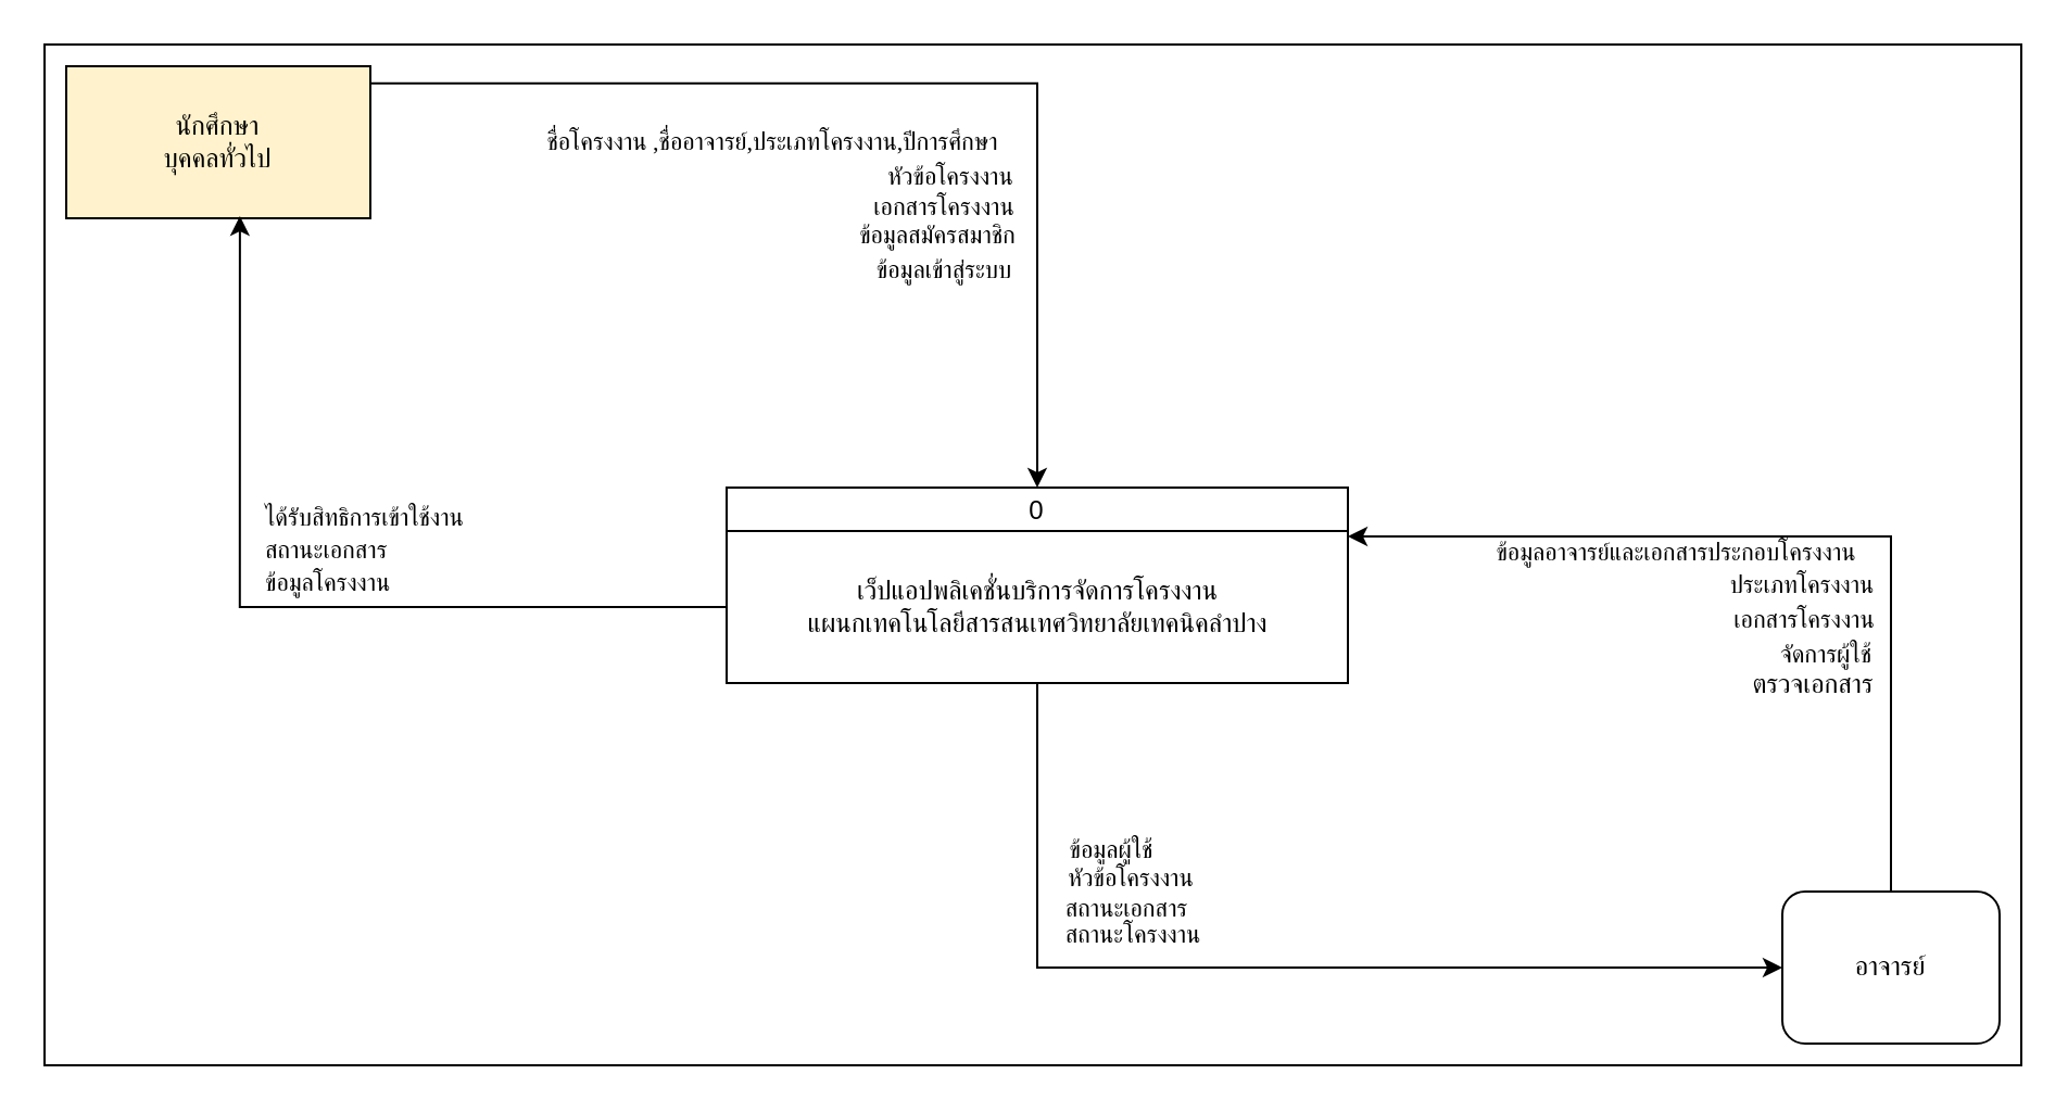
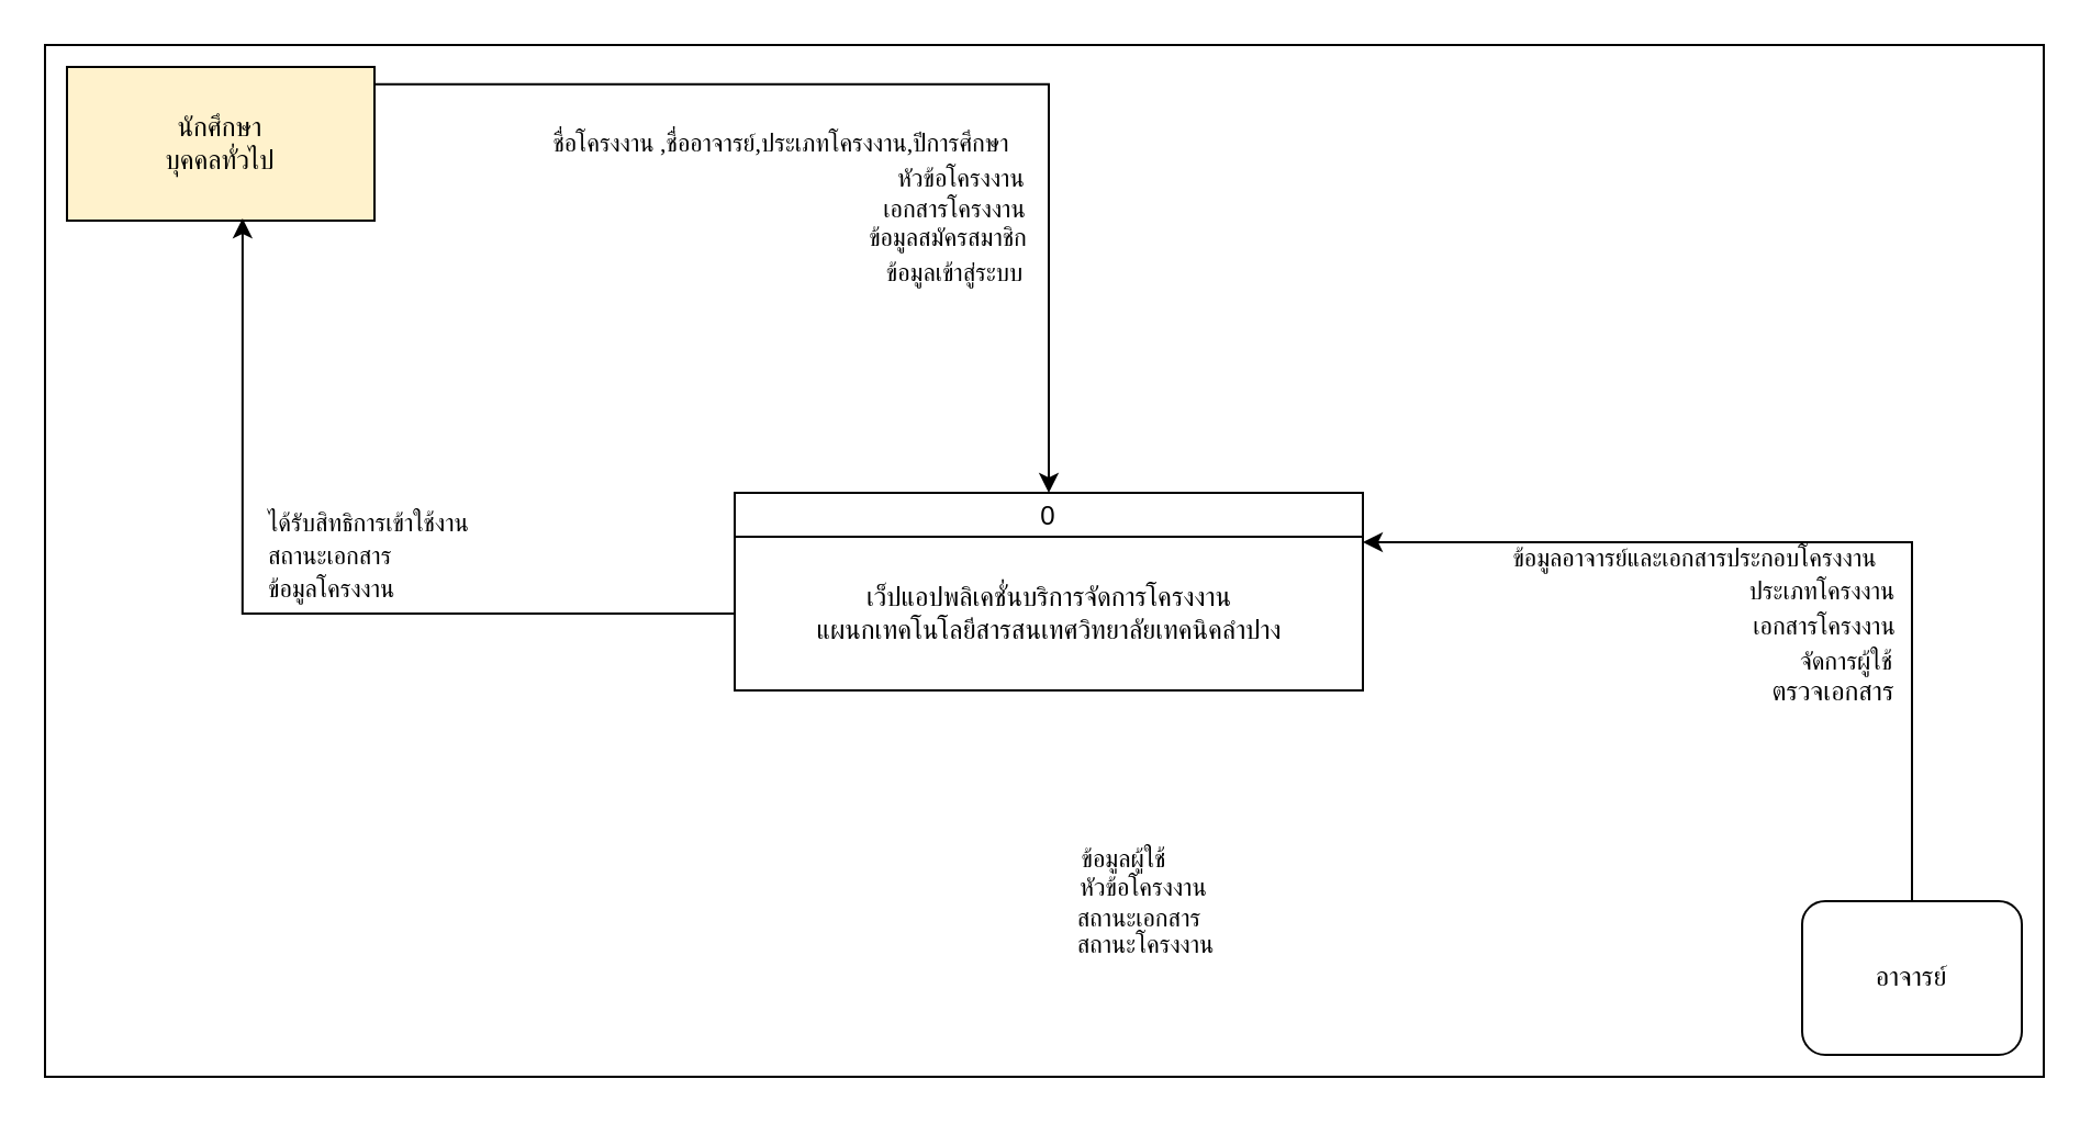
  <mxCell id="0" />
  <mxCell id="1" parent="0" />
  <mxCell id="2" value="" style="group" vertex="1" connectable="0" parent="1"><mxGeometry x="30" y="30" width="900" height="460" as="geometry" /></mxCell>
  <mxCell id="3" value="" style="rounded=0;whiteSpace=wrap;html=1;" vertex="1" parent="2"><mxGeometry x="-10" y="-10" width="910" height="470" as="geometry" /></mxCell>
  <mxCell id="4" value="0" style="swimlane;fontStyle=0;childLayout=stackLayout;horizontal=1;startSize=20;fillColor=#ffffff;horizontalStack=0;resizeParent=1;resizeParentMax=0;resizeLast=0;collapsible=0;marginBottom=0;swimlaneFillColor=#ffffff;container=0;" vertex="1" parent="2"><mxGeometry x="304" y="194" width="286" height="90" as="geometry" /></mxCell>
  <mxCell id="5" style="edgeStyle=orthogonalEdgeStyle;rounded=0;orthogonalLoop=1;jettySize=auto;html=1;entryX=0.5;entryY=0;entryDx=0;entryDy=0;exitX=0.993;exitY=0.113;exitDx=0;exitDy=0;exitPerimeter=0;" edge="1" parent="2" source="6" target="4"><mxGeometry relative="1" as="geometry" /></mxCell>
  <mxCell id="6" value="นักศึกษา&lt;div&gt;บุคคลทั่วไป&lt;/div&gt;" style="html=1;dashed=0;whiteSpace=wrap;container=0;fillColor=#fff2cc;" vertex="1" parent="2"><mxGeometry width="140" height="70" as="geometry" /></mxCell>
  <mxCell id="7" style="edgeStyle=orthogonalEdgeStyle;rounded=0;orthogonalLoop=1;jettySize=auto;html=1;entryX=1;entryY=0.25;entryDx=0;entryDy=0;" edge="1" parent="2" source="8" target="4"><mxGeometry relative="1" as="geometry"><Array as="points"><mxPoint x="840" y="217" /></Array></mxGeometry></mxCell>
  <mxCell id="8" value="อาจารย์" style="html=1;dashed=0;whiteSpace=wrap;container=0;rounded=1;" vertex="1" parent="2"><mxGeometry x="790" y="380" width="100" height="70" as="geometry" /></mxCell>
  <mxCell id="9" style="edgeStyle=orthogonalEdgeStyle;rounded=0;orthogonalLoop=1;jettySize=auto;html=1;entryX=0.571;entryY=0.986;entryDx=0;entryDy=0;entryPerimeter=0;" edge="1" parent="2" source="15" target="6"><mxGeometry relative="1" as="geometry" /></mxCell>
  <mxCell id="10" value="หัวข้อโครงงาน" style="edgeLabel;html=1;align=center;verticalAlign=middle;resizable=0;points=[];container=0;fontStyle=0;fontFamily=Sarabun;fontSource=https%3A%2F%2Ffonts.googleapis.com%2Fcss%3Ffamily%3DSarabun;labelBackgroundColor=none;" vertex="1" connectable="0" parent="2"><mxGeometry x="406.996" y="50.0" as="geometry" /></mxCell>
  <mxCell id="11" value="เอกสารโครงงาน" style="edgeLabel;html=1;align=center;verticalAlign=middle;resizable=0;points=[];container=0;fontStyle=0;fontFamily=Sarabun;fontSource=https%3A%2F%2Ffonts.googleapis.com%2Fcss%3Ffamily%3DSarabun;labelBackgroundColor=none;" vertex="1" connectable="0" parent="2"><mxGeometry x="403.993" y="64.0" as="geometry" /></mxCell>
  <mxCell id="12" value="ข้อมูลเข้าสู่ระบบ" style="edgeLabel;html=1;align=center;verticalAlign=middle;resizable=0;points=[];container=0;fontStyle=0;fontFamily=Sarabun;fontSource=https%3A%2F%2Ffonts.googleapis.com%2Fcss%3Ffamily%3DSarabun;labelBackgroundColor=none;" vertex="1" connectable="0" parent="2"><mxGeometry x="403.991" y="93.0" as="geometry" /></mxCell>
  <mxCell id="13" value="ข้อมูลสมัครสมาชิก" style="edgeLabel;html=1;align=center;verticalAlign=middle;resizable=0;points=[];container=0;fontStyle=0;fontFamily=Sarabun;fontSource=https%3A%2F%2Ffonts.googleapis.com%2Fcss%3Ffamily%3DSarabun;labelBackgroundColor=none;" vertex="1" connectable="0" parent="2"><mxGeometry x="400.005" y="77.997" as="geometry" /></mxCell>
- <mxCell id="14" style="edgeStyle=orthogonalEdgeStyle;rounded=0;orthogonalLoop=1;jettySize=auto;html=1;entryX=0;entryY=0.5;entryDx=0;entryDy=0;" edge="1" parent="2" source="15" target="8"><mxGeometry relative="1" as="geometry"><Array as="points"><mxPoint x="447" y="415" /></Array></mxGeometry></mxCell>
  <mxCell id="15" value="&lt;div&gt;&lt;br&gt;&lt;/div&gt;เว็ปแอปพลิเคชั่นบริการจัดการโครงงาน&lt;div&gt;แผนกเทคโนโลยีสารสนเทศวิทยาลัยเทคนิคลำปาง&lt;/div&gt;&lt;div&gt;&lt;br&gt;&lt;/div&gt;" style="text;html=1;align=center;verticalAlign=middle;resizable=0;points=[];autosize=1;strokeColor=none;fillColor=none;container=0;" vertex="1" parent="2"><mxGeometry x="304" y="214" width="286" height="70" as="geometry" /></mxCell>
  <mxCell id="16" value="&lt;span style=&quot;font-size: 11px;&quot;&gt;ชื่อโครงงาน ,ชื่ออาจารย์,ประเภทโครงงาน,ปีการศึกษา&lt;/span&gt;" style="text;html=1;align=center;verticalAlign=middle;resizable=0;points=[];autosize=1;strokeColor=none;fillColor=none;fontStyle=0;fontFamily=Sarabun;fontSource=https%3A%2F%2Ffonts.googleapis.com%2Fcss%3Ffamily%3DSarabun;labelBackgroundColor=none;" vertex="1" parent="2"><mxGeometry x="195" y="20" width="260" height="30" as="geometry" /></mxCell>
  <mxCell id="17" value="&lt;span style=&quot;color: rgb(0, 0, 0); font-family: Helvetica; font-size: 11px; font-style: normal; font-variant-ligatures: normal; font-variant-caps: normal; font-weight: 400; letter-spacing: normal; orphans: 2; text-align: center; text-indent: 0px; text-transform: none; widows: 2; word-spacing: 0px; -webkit-text-stroke-width: 0px; white-space: nowrap; background-color: rgb(255, 255, 255); text-decoration-thickness: initial; text-decoration-style: initial; text-decoration-color: initial; display: inline !important; float: none;&quot;&gt;ข้อมูลโครงงาน&lt;/span&gt;" style="text;whiteSpace=wrap;html=1;" vertex="1" parent="2"><mxGeometry x="90" y="224" width="100" height="40" as="geometry" /></mxCell>
  <mxCell id="18" value="&lt;span style=&quot;color: rgb(0, 0, 0); font-family: Helvetica; font-size: 11px; font-style: normal; font-variant-ligatures: normal; font-variant-caps: normal; font-weight: 400; letter-spacing: normal; orphans: 2; text-align: center; text-indent: 0px; text-transform: none; widows: 2; word-spacing: 0px; -webkit-text-stroke-width: 0px; white-space: nowrap; background-color: rgb(255, 255, 255); text-decoration-thickness: initial; text-decoration-style: initial; text-decoration-color: initial; display: inline !important; float: none;&quot;&gt;สถานะเอกสาร&lt;/span&gt;" style="text;whiteSpace=wrap;html=1;" vertex="1" parent="2"><mxGeometry x="90" y="209" width="70" height="30" as="geometry" /></mxCell>
  <mxCell id="19" value="&lt;span style=&quot;color: rgb(0, 0, 0); font-family: Helvetica; font-size: 11px; font-style: normal; font-variant-ligatures: normal; font-variant-caps: normal; font-weight: 400; letter-spacing: normal; orphans: 2; text-align: center; text-indent: 0px; text-transform: none; widows: 2; word-spacing: 0px; -webkit-text-stroke-width: 0px; white-space: nowrap; background-color: rgb(255, 255, 255); text-decoration-thickness: initial; text-decoration-style: initial; text-decoration-color: initial; display: inline !important; float: none;&quot;&gt;ได้รับสิทธิการเข้าใช้งาน&lt;/span&gt;" style="text;whiteSpace=wrap;html=1;" vertex="1" parent="2"><mxGeometry x="90" y="194" width="140" height="40" as="geometry" /></mxCell>
  <mxCell id="20" value="จัดการผู้ใช้" style="edgeLabel;html=1;align=center;verticalAlign=middle;resizable=0;points=[];container=0;" vertex="1" connectable="0" parent="2"><mxGeometry x="809.997" y="270.002" as="geometry" /></mxCell>
  <mxCell id="21" value="ข้อมูลอาจารย์และเอกสารประกอบโครงงาน" style="edgeLabel;html=1;align=center;verticalAlign=middle;resizable=0;points=[];container=0;" vertex="1" connectable="0" parent="2"><mxGeometry x="740.003" y="223.997" as="geometry" /></mxCell>
  <mxCell id="22" value="ประเภทโครงงาน" style="edgeLabel;html=1;align=center;verticalAlign=middle;resizable=0;points=[];container=0;" vertex="1" connectable="0" parent="2"><mxGeometry x="798.004" y="238.998" as="geometry" /></mxCell>
  <mxCell id="23" value="เอกสารโครงงาน" style="edgeLabel;html=1;align=center;verticalAlign=middle;resizable=0;points=[];container=0;" vertex="1" connectable="0" parent="2"><mxGeometry x="799.001" y="254" as="geometry" /></mxCell>
  <mxCell id="24" value="ตรวจเอกสาร" style="text;html=1;align=center;verticalAlign=middle;resizable=0;points=[];autosize=1;strokeColor=none;fillColor=none;" vertex="1" parent="2"><mxGeometry x="759" y="270" width="90" height="30" as="geometry" /></mxCell>
  <mxCell id="25" value="ข้อมูลผู้ใช้" style="edgeLabel;html=1;align=center;verticalAlign=middle;resizable=0;points=[];container=0;" vertex="1" connectable="0" parent="2"><mxGeometry x="480.004" y="360.003" as="geometry" /></mxCell>
  <mxCell id="26" value="หัวข้อโครงงาน" style="edgeLabel;html=1;align=center;verticalAlign=middle;resizable=0;points=[];container=0;" vertex="1" connectable="0" parent="2"><mxGeometry x="489.006" y="373.996" as="geometry" /></mxCell>
  <mxCell id="27" value="สถานะเอกสาร" style="edgeLabel;html=1;align=center;verticalAlign=middle;resizable=0;points=[];container=0;" vertex="1" connectable="0" parent="2"><mxGeometry x="487.0" y="387.004" as="geometry" /></mxCell>
  <mxCell id="28" value="สถานะโครงงาน" style="edgeLabel;html=1;align=center;verticalAlign=middle;resizable=0;points=[];container=0;" vertex="1" connectable="0" parent="2"><mxGeometry x="490.002" y="399.998" as="geometry" /></mxCell>
